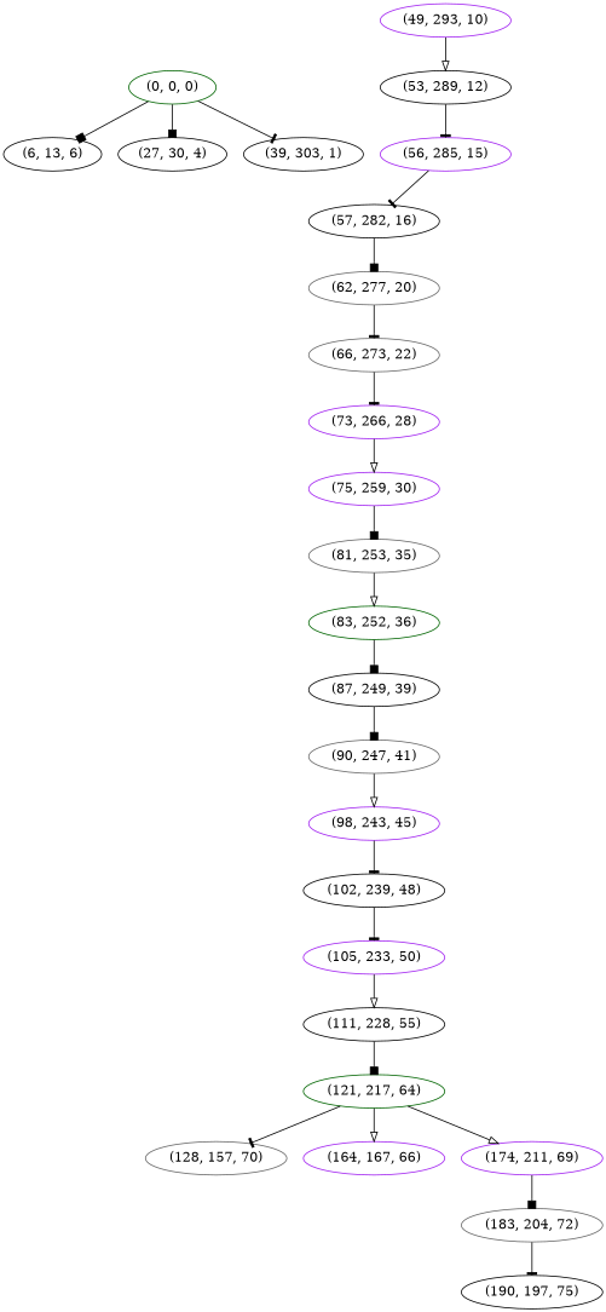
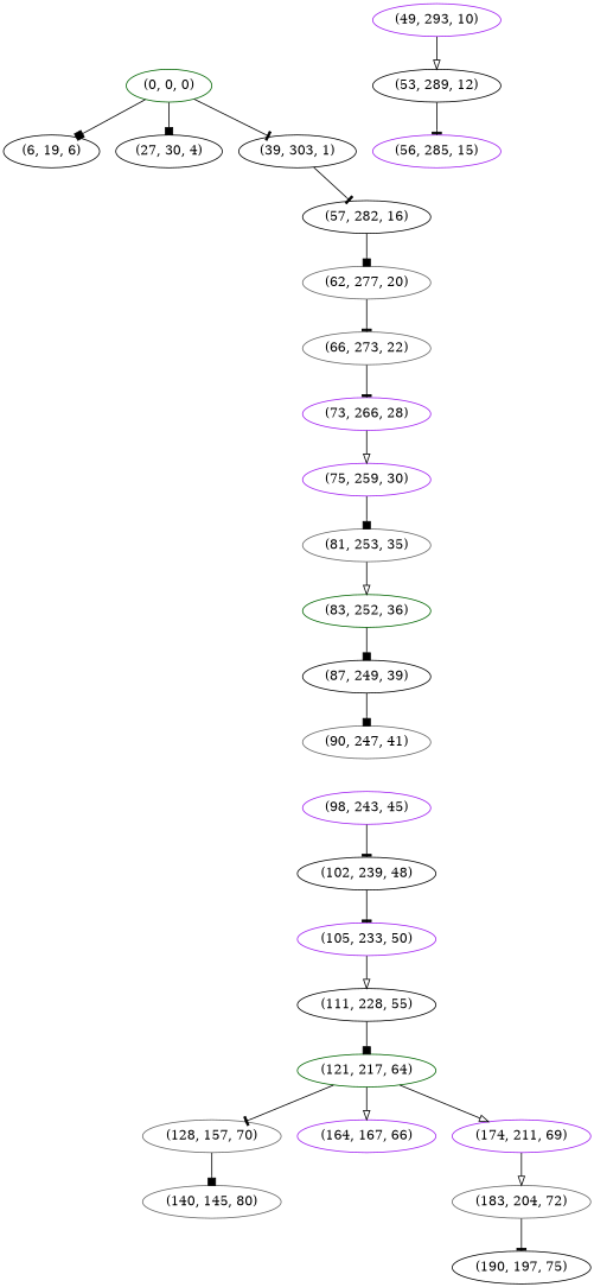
  digraph {
    node [color=black]
    edge [arrowhead=tee]
    "(0, 0, 0)" [color=darkgreen]
-   "(6, 13, 6)"
+   "(6, 13, 6)" [label="(6, 19, 6)"]
    "(27, 30, 4)"
    "(39, 303, 1)"
    "(49, 293, 10)" [color=purple]
    "(53, 289, 12)"
    "(56, 285, 15)" [color=purple]
    "(57, 282, 16)"
    "(62, 277, 20)" [color=gray40]
    "(66, 273, 22)" [color=gray40]
    "(73, 266, 28)" [color=purple]
    "(75, 259, 30)" [color=purple]
    "(81, 253, 35)" [color=gray40]
    "(83, 252, 36)" [color=darkgreen]
    "(87, 249, 39)"
    "(90, 247, 41)" [color=gray40]
    "(98, 243, 45)" [color=purple]
    "(102, 239, 48)"
    "(105, 233, 50)" [color=purple]
    "(111, 228, 55)"
    "(121, 217, 64)" [color=darkgreen]
    "(128, 157, 70)" [color=gray40]
    "(164, 167, 66)" [color=purple]
    "(174, 211, 69)" [color=purple]
+   "(140, 145, 80)" [color=gray40]
    "(183, 204, 72)" [color=gray40]
    "(190, 197, 75)"
    "(0, 0, 0)" -> "(6, 13, 6)" [arrowhead=box]
    "(0, 0, 0)" -> "(27, 30, 4)" [arrowhead=box]
    "(0, 0, 0)" -> "(39, 303, 1)"
    "(49, 293, 10)" -> "(53, 289, 12)" [arrowhead=onormal]
    "(53, 289, 12)" -> "(56, 285, 15)"
-   "(56, 285, 15)" -> "(57, 282, 16)"
+   "(39, 303, 1)" -> "(57, 282, 16)"
    "(57, 282, 16)" -> "(62, 277, 20)" [arrowhead=box]
    "(62, 277, 20)" -> "(66, 273, 22)"
    "(66, 273, 22)" -> "(73, 266, 28)"
    "(73, 266, 28)" -> "(75, 259, 30)" [arrowhead=onormal]
    "(75, 259, 30)" -> "(81, 253, 35)" [arrowhead=box]
    "(81, 253, 35)" -> "(83, 252, 36)" [arrowhead=onormal]
    "(83, 252, 36)" -> "(87, 249, 39)" [arrowhead=box]
    "(87, 249, 39)" -> "(90, 247, 41)" [arrowhead=box]
-   "(90, 247, 41)" -> "(98, 243, 45)" [arrowhead=onormal]
    "(98, 243, 45)" -> "(102, 239, 48)"
    "(102, 239, 48)" -> "(105, 233, 50)"
    "(105, 233, 50)" -> "(111, 228, 55)" [arrowhead=onormal]
    "(111, 228, 55)" -> "(121, 217, 64)" [arrowhead=box]
    "(121, 217, 64)" -> "(128, 157, 70)"
    "(121, 217, 64)" -> "(164, 167, 66)" [arrowhead=onormal]
    "(121, 217, 64)" -> "(174, 211, 69)" [arrowhead=onormal]
-   "(174, 211, 69)" -> "(183, 204, 72)" [arrowhead=box]
+   "(128, 157, 70)" -> "(140, 145, 80)" [arrowhead=box]
+   "(174, 211, 69)" -> "(183, 204, 72)" [arrowhead=onormal]
    "(183, 204, 72)" -> "(190, 197, 75)"
  }
